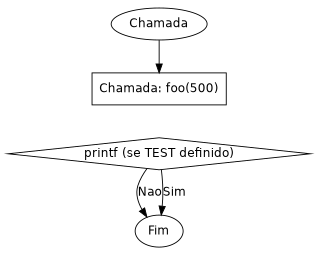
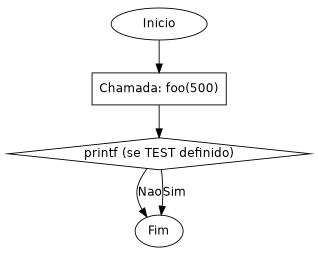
  digraph {
    node [fontname=Helvetica shape=ellipse]
    edge [fontname=Helvetica]
-   n1 [label=Chamada]
+   n1 [label=Inicio]
    n2 [label="Chamada: foo(500)" shape=box]
    n3 [label="printf (se TEST definido)" shape=diamond]
    n4 [label=Fim]
    n1 -> n2
+   n2 -> n3
    n3 -> n4 [label=Nao]
    n3 -> n4 [label=Sim]
  }
